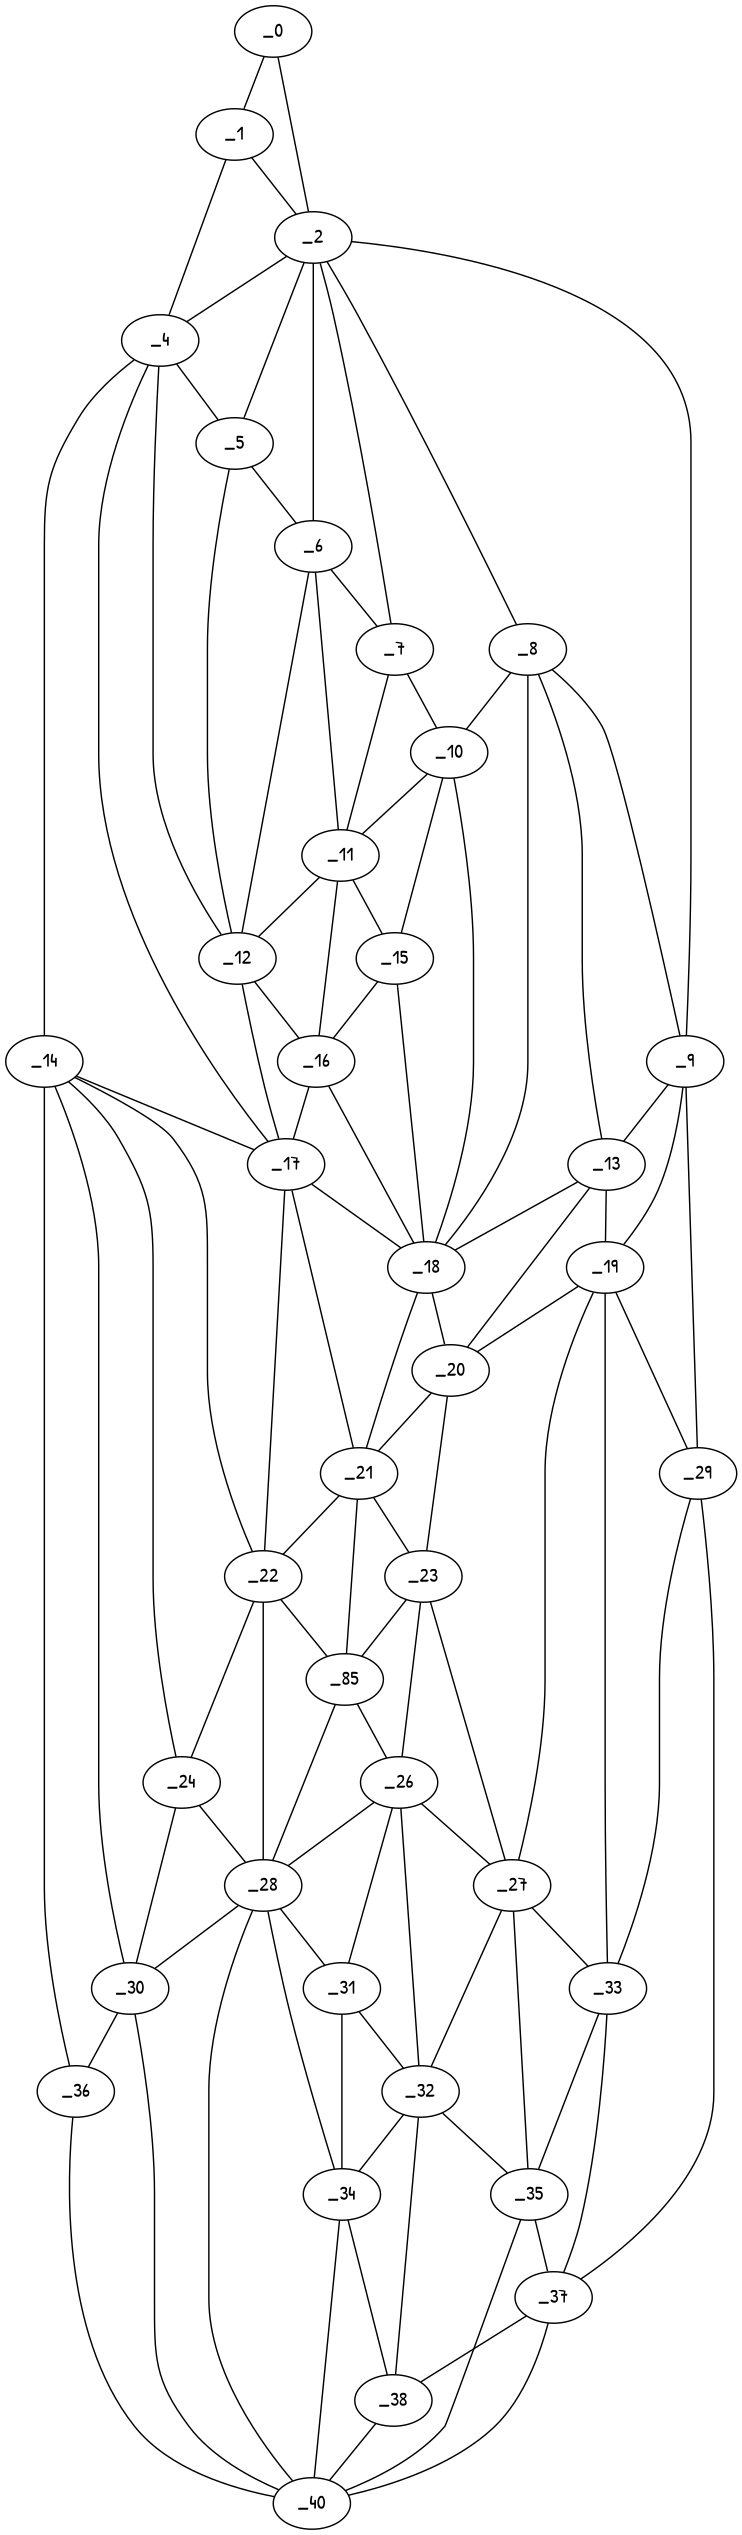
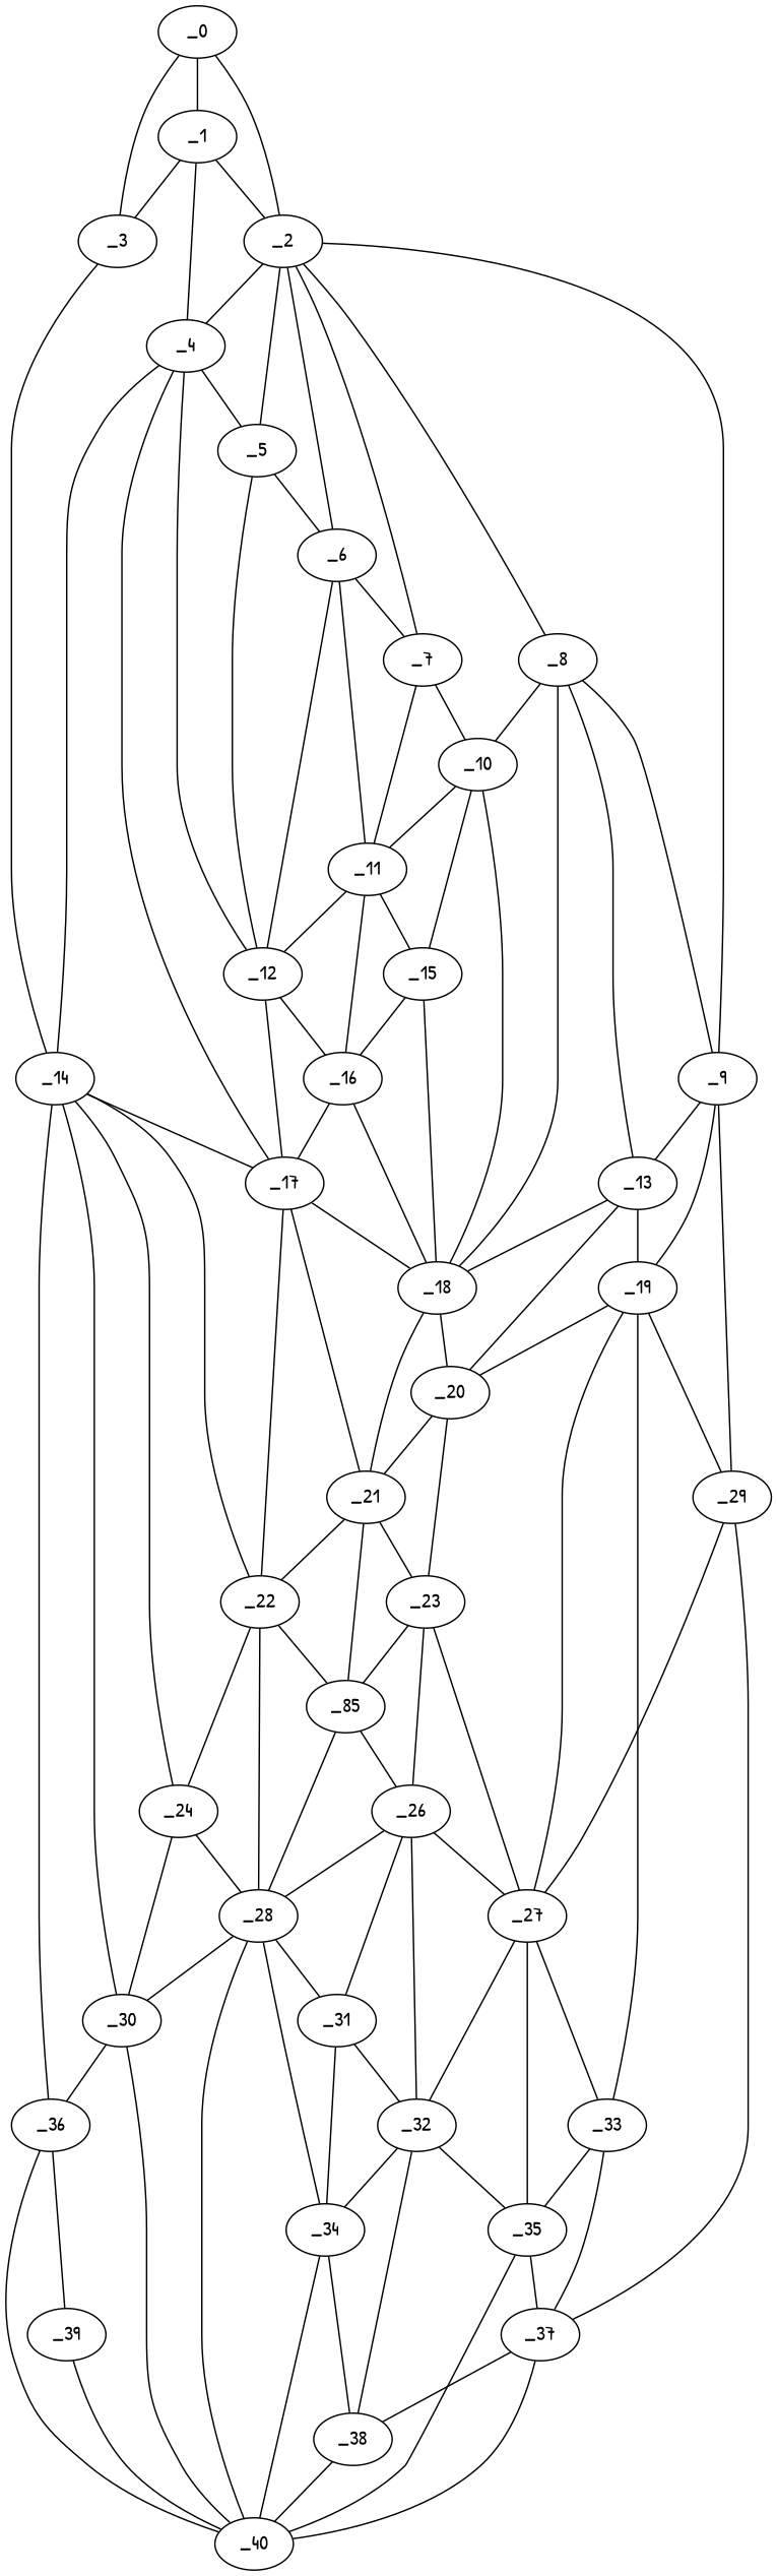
  graph {
    fontname="Patrick Hand"
    node [fontname="Patrick Hand" x=95 y=29]
    edge [fontname="Patrick Hand" valence=2]
    _0 [x=9]
    _1 [x=11 y=35]
    _2 [x=11 y=62]
+   _3 [x=12 y=13]
    _4 [x=19 y=44]
    _5 [x=20 y=53]
    _6 [x=21 y=58]
    _7 [x=23 y=67]
    _8 [x=27 y=78]
    _9 [x=28 y=97]
    _14 [x=37 y=2]
    _12 [x=32 y=57]
    _17 [x=44 y=49]
    _11 [x=31 y=63]
    _10 [x=29 y=73]
    _13 [x=35 y=99]
    _18 [x=49 y=65]
    _19 [x=50 y=105]
    _29 [x=89 y=124]
    _22 [x=63 y=31]
    _24 [x=69]
    _30 [y=13]
    _36 [x=117 y=17]
    _16 [x=40 y=59]
    _21 [x=59 y=64]
    _15 [x=39 y=65]
    _20 [x=58 y=69]
    _27 [x=78 y=74]
    _33 [y=117]
    _37 [x=119 y=111]
    n31 [label=_85 x=69 y=66]
    _28 [x=83 y=35]
    _40 [x=121 y=34]
+   _39 [x=121 y=23]
    _23 [x=68 y=70]
    _26 [x=78 y=68]
    _32 [y=79]
    _35 [x=102 y=92]
    _38 [x=120 y=68]
    _31 [y=52]
    _34 [x=102 y=53]
    _0 -- _1
    _0 -- _2 [valence=1]
+   _0 -- _3 [valence=1]
    _1 -- _2 [valence=1]
+   _1 -- _3 [valence=1]
    _1 -- _4
    _2 -- _4
    _2 -- _5 [valence=1]
    _2 -- _6
    _2 -- _7
    _2 -- _8 [valence=1]
    _2 -- _9 [valence=1]
+   _3 -- _14 [valence=1]
    _4 -- _5 [valence=1]
    _4 -- _14 [valence=1]
    _4 -- _12
    _4 -- _17
    _5 -- _6
    _5 -- _12
    _6 -- _7 [valence=1]
    _6 -- _12
    _6 -- _11
    _7 -- _11
    _7 -- _10
    _8 -- _9
    _8 -- _10
    _8 -- _13
    _8 -- _18 [valence=1]
    _9 -- _13 [valence=1]
    _9 -- _19
    _9 -- _29 [valence=1]
    _14 -- _17
    _14 -- _22 [valence=1]
    _14 -- _24
    _14 -- _30
    _14 -- _36 [valence=1]
    _12 -- _17 [valence=1]
    _12 -- _16 [valence=1]
    _17 -- _18
    _17 -- _22
    _17 -- _21
    _11 -- _12
    _11 -- _16
    _11 -- _15
    _10 -- _11
    _10 -- _18
    _10 -- _15 [valence=1]
    _13 -- _18
    _13 -- _19
    _13 -- _20
    _18 -- _21
    _18 -- _20
    _19 -- _29 [valence=1]
    _19 -- _20
    _19 -- _27 [valence=1]
    _19 -- _33
-   _29 -- _33
+   _29 -- _27
    _29 -- _37 [valence=1]
    _22 -- _24 [valence=1]
    _22 -- n31
    _22 -- _28
    _24 -- _30 [valence=1]
    _24 -- _28
    _30 -- _36
    _30 -- _40
    _36 -- _40
+   _36 -- _39 [valence=1]
    _16 -- _17
    _16 -- _18 [valence=1]
    _21 -- _22
    _21 -- n31
    _21 -- _23
    _15 -- _18
    _15 -- _16 [valence=1]
    _20 -- _21
    _20 -- _23 [valence=1]
    _27 -- _33
    _27 -- _32 [valence=1]
    _27 -- _35 [valence=1]
    _33 -- _37 [valence=1]
    _33 -- _35
    _37 -- _40 [valence=1]
    _37 -- _38
    n31 -- _28 [valence=1]
    n31 -- _26
    _28 -- _30
    _28 -- _40 [valence=1]
    _28 -- _31
    _28 -- _34
+   _39 -- _40 [valence=1]
    _23 -- _27
    _23 -- n31
    _23 -- _26
    _26 -- _27 [valence=1]
    _26 -- _28
    _26 -- _32
    _26 -- _31 [valence=1]
    _32 -- _35 [valence=1]
    _32 -- _38
    _32 -- _34
    _35 -- _37 [valence=1]
    _35 -- _40
    _38 -- _40 [valence=1]
    _31 -- _32
    _31 -- _34 [valence=1]
    _34 -- _40
    _34 -- _38
  }
